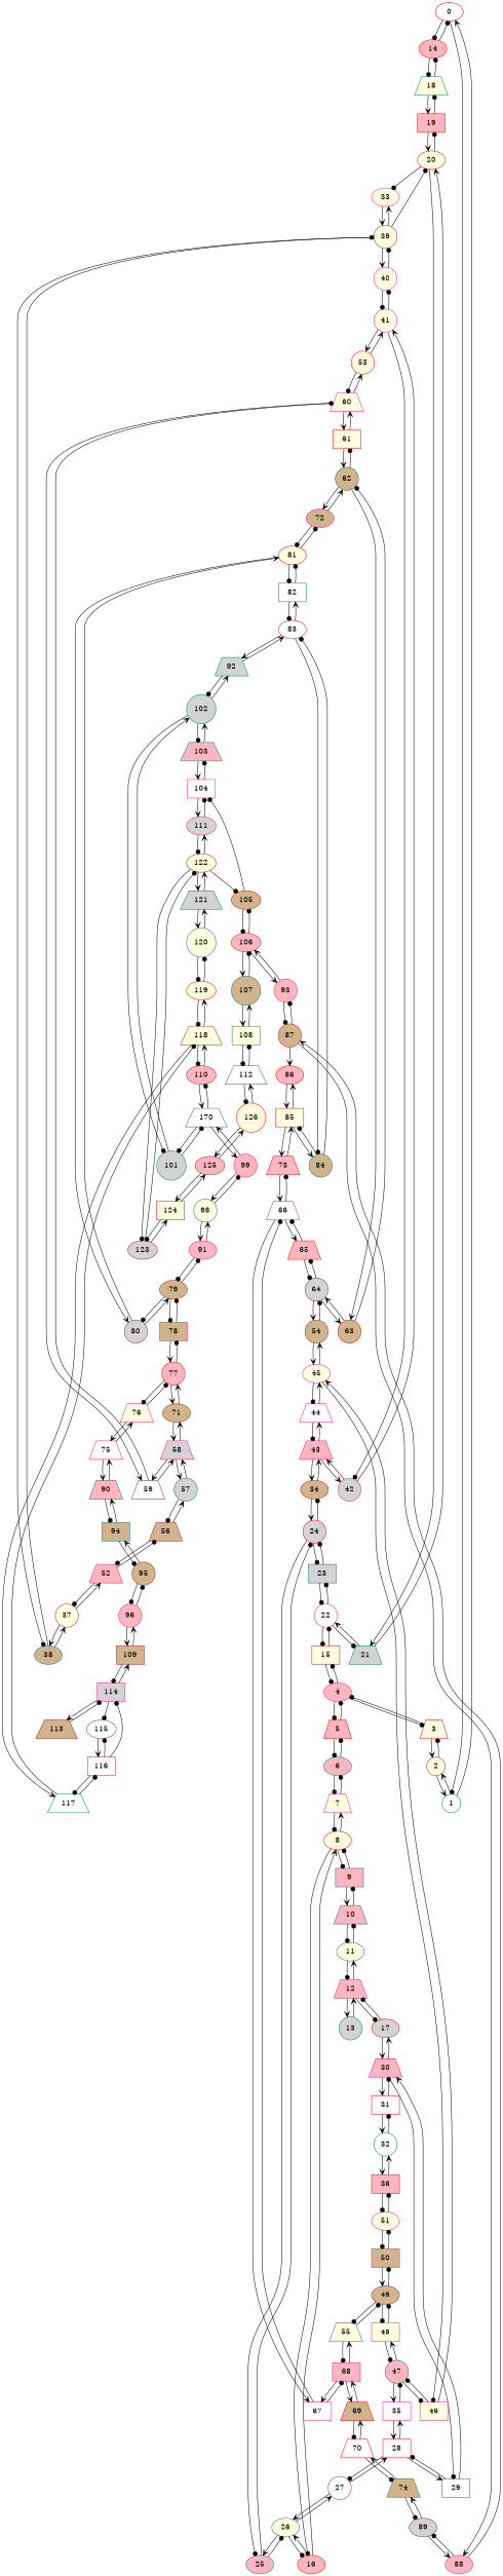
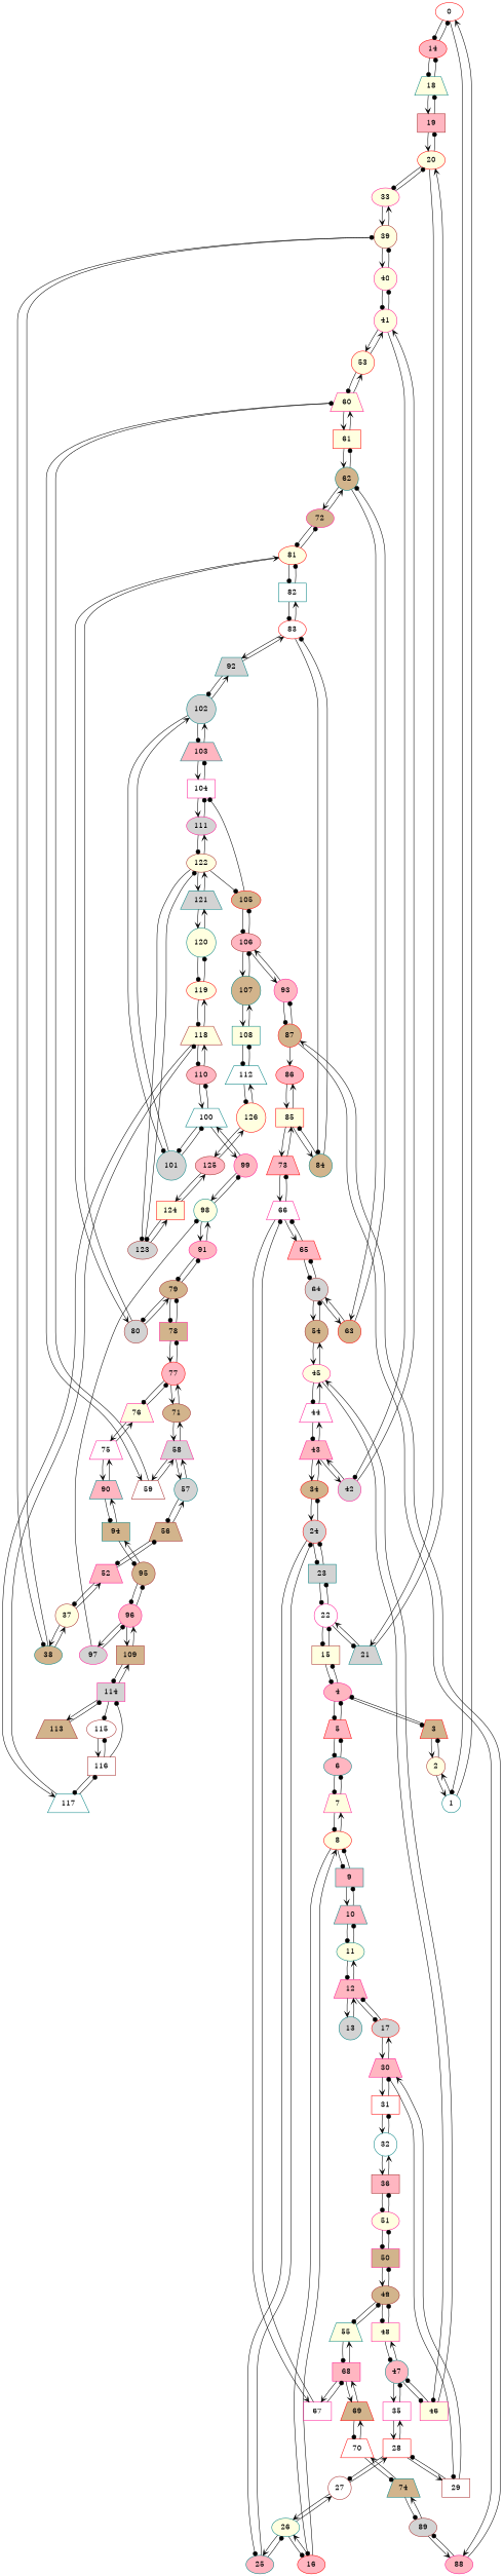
  strict digraph {
    node [color=deeppink fillcolor=lightyellow shape=ellipse style=filled]
    edge ["CNOT error"=1.0 arrowhead=dot]
    0 [color=red fillcolor=white]
    14 [color=red fillcolor=lightpink]
    1 [color=teal fillcolor=white shape=circle]
    18 [color=teal shape=trapezium]
    2 [color=brown shape=circle]
    19 [color=brown fillcolor=lightpink shape=box]
-   3 [color=red shape=trapezium]
+   3 [color=red fillcolor=tan shape=trapezium]
    20 [color=red]
    4 [fillcolor=lightpink]
    15 [color=brown shape=box]
    5 [color=red fillcolor=lightpink shape=trapezium]
    22 [fillcolor=white shape=circle]
    6 [color=teal fillcolor=lightpink]
    21 [color=teal fillcolor=lightgrey shape=trapezium]
    23 [color=teal fillcolor=lightgrey shape=box]
    7 [shape=trapezium]
    24 [color=red fillcolor=lightgrey shape=circle]
    8 [color=red]
    16 [color=red fillcolor=lightpink]
    9 [color=teal fillcolor=lightpink shape=box]
    26 [color=teal]
    10 [color=teal fillcolor=lightpink shape=trapezium]
    25 [color=teal fillcolor=lightpink]
    27 [color=brown fillcolor=white shape=circle]
    11 [color=teal]
    28 [color=red fillcolor=white shape=box]
    12 [fillcolor=lightpink shape=trapezium]
    13 [color=teal fillcolor=lightgrey shape=circle]
    17 [color=red fillcolor=lightgrey]
    30 [fillcolor=lightpink shape=trapezium]
    29 [color=brown fillcolor=white shape=box]
    31 [color=red fillcolor=white shape=box]
    32 [color=teal fillcolor=white shape=circle]
    33
    34 [color=red fillcolor=tan]
    35 [fillcolor=white shape=box]
    36 [color=brown fillcolor=lightpink shape=box]
    39 [color=brown shape=circle]
    38 [color=teal fillcolor=tan]
    40 [shape=circle]
    37 [color=brown shape=circle]
    41 [shape=circle]
    43 [fillcolor=lightpink shape=trapezium]
    42 [fillcolor=lightgrey shape=circle]
    44 [fillcolor=white shape=trapezium]
    45
    47 [color=teal fillcolor=lightpink shape=circle]
    46 [shape=box]
    48 [shape=box]
    49 [color=brown fillcolor=tan]
    51
    50 [fillcolor=tan shape=box]
    52 [fillcolor=lightpink shape=trapezium]
    53 [color=red shape=circle]
    54 [color=brown fillcolor=tan shape=circle]
    55 [color=teal shape=trapezium]
    56 [color=brown fillcolor=tan shape=trapezium]
    57 [color=teal fillcolor=lightgrey shape=circle]
    58 [fillcolor=lightgrey shape=trapezium]
    60 [shape=trapezium]
    59 [color=brown fillcolor=white shape=trapezium]
    61 [color=red shape=box]
    62 [color=teal fillcolor=tan shape=circle]
    64 [color=brown fillcolor=lightgrey shape=circle]
    63 [color=red fillcolor=tan shape=circle]
    65 [color=red fillcolor=lightpink shape=trapezium]
    66 [fillcolor=white shape=trapezium]
    68 [fillcolor=lightpink shape=box]
    67 [fillcolor=white shape=box]
    69 [color=red fillcolor=tan shape=trapezium]
    70 [color=red fillcolor=white shape=trapezium]
    71 [color=brown fillcolor=tan]
    72 [fillcolor=tan]
    73 [color=red fillcolor=lightpink shape=trapezium]
    74 [color=teal fillcolor=tan shape=trapezium]
    77 [color=red fillcolor=lightpink shape=circle]
    76 [shape=trapezium]
    78 [fillcolor=tan shape=box]
    75 [fillcolor=white shape=trapezium]
    79 [color=brown fillcolor=tan]
    81 [color=red]
    80 [color=brown fillcolor=lightgrey shape=circle]
    82 [color=teal fillcolor=white shape=box]
    83 [color=red fillcolor=white]
    85 [color=red shape=box]
    84 [color=teal fillcolor=tan shape=circle]
    86 [color=red fillcolor=lightpink]
    89 [color=brown fillcolor=lightgrey]
    88 [fillcolor=lightpink]
    87 [color=red fillcolor=tan shape=circle]
    90 [color=teal fillcolor=lightpink shape=trapezium]
    91 [fillcolor=lightpink]
    92 [color=teal fillcolor=lightgrey shape=trapezium]
    93 [fillcolor=lightpink shape=circle]
    94 [color=teal fillcolor=tan shape=box]
    95 [color=brown fillcolor=tan shape=circle]
    96 [fillcolor=lightpink shape=circle]
    98 [color=teal shape=circle]
    99 [fillcolor=lightpink shape=circle]
-   100 [color=teal fillcolor=white shape=trapezium label=170]
+   97 [fillcolor=lightgrey]
+   100 [color=teal fillcolor=white shape=trapezium]
    102 [color=teal fillcolor=lightgrey shape=circle]
    101 [color=teal fillcolor=lightgrey shape=circle]
    103 [color=teal fillcolor=lightpink shape=trapezium]
    104 [fillcolor=white shape=box]
    106 [color=brown fillcolor=lightpink]
    105 [color=red fillcolor=tan]
    107 [color=teal fillcolor=tan shape=circle]
    108 [color=teal shape=box]
    109 [color=brown fillcolor=tan shape=box]
    110 [color=brown fillcolor=lightpink]
    111 [fillcolor=lightgrey]
    112 [color=teal fillcolor=white shape=trapezium]
    114 [fillcolor=lightgrey shape=box]
    113 [color=brown fillcolor=tan shape=trapezium]
    115 [color=brown fillcolor=white]
    116 [color=brown fillcolor=white shape=box]
    118 [color=brown shape=trapezium]
    117 [color=teal fillcolor=white shape=trapezium]
    119 [color=red]
    120 [color=teal shape=circle]
    122 [color=brown]
    121 [color=teal fillcolor=lightgrey shape=trapezium]
    123 [color=brown fillcolor=lightgrey]
    124 [color=red shape=box]
    126 [color=red shape=circle]
    125 [color=brown fillcolor=lightpink]
    0 -> 14 ["CNOT error"=0.0218]
    0 -> 1
    14 -> 0 ["CNOT error"=0.0218]
    14 -> 18 ["CNOT error"=0.00739]
    1 -> 0 [arrowhead=vee]
    1 -> 2 ["CNOT error"=0.00672 arrowhead=vee]
    18 -> 14 ["CNOT error"=0.00739]
    18 -> 19 [arrowhead=vee]
    2 -> 1 ["CNOT error"=0.00672 arrowhead=vee]
    2 -> 3 ["CNOT error"=0.00534]
    19 -> 18
    19 -> 20 ["CNOT error"=0.00617 arrowhead=vee]
    3 -> 2 ["CNOT error"=0.00534 arrowhead=vee]
    3 -> 4
    20 -> 19 ["CNOT error"=0.00617]
    20 -> 21 ["CNOT error"=0.015 arrowhead=vee]
    20 -> 33
    4 -> 3
    4 -> 15 ["CNOT error"=0.01106]
    4 -> 5 ["CNOT error"=0.00929]
    15 -> 4 ["CNOT error"=0.01106]
    15 -> 22 ["CNOT error"=0.0142]
    5 -> 4 ["CNOT error"=0.00929]
    5 -> 6 ["CNOT error"=0.01046]
    22 -> 15 ["CNOT error"=0.0142]
    22 -> 21 ["CNOT error"=0.00552]
    22 -> 23
    6 -> 5 ["CNOT error"=0.01046]
    6 -> 7 ["CNOT error"=0.01251]
    21 -> 20 ["CNOT error"=0.015 arrowhead=vee]
    21 -> 22 ["CNOT error"=0.00552 arrowhead=vee]
    23 -> 22
    23 -> 24 ["CNOT error"=0.01439]
    7 -> 6 ["CNOT error"=0.01251]
    7 -> 8
    24 -> 23 ["CNOT error"=0.01439]
    24 -> 25
    24 -> 34 ["CNOT error"=0.00955]
    8 -> 7 [arrowhead=vee]
    8 -> 16 ["CNOT error"=0.00973]
    8 -> 9 ["CNOT error"=0.02375]
    16 -> 8 ["CNOT error"=0.00973 arrowhead=vee]
    16 -> 26 [arrowhead=vee]
    9 -> 8 ["CNOT error"=0.02375]
    9 -> 10 ["CNOT error"=0.00923 arrowhead=vee]
    26 -> 16
    26 -> 25 ["CNOT error"=0.01222 arrowhead=vee]
    26 -> 27 ["CNOT error"=0.01218 arrowhead=vee]
    10 -> 9 ["CNOT error"=0.00923]
    10 -> 11
    25 -> 24
    25 -> 26 ["CNOT error"=0.01222]
    27 -> 26 ["CNOT error"=0.01218 arrowhead=vee]
    27 -> 28 [arrowhead=vee]
    11 -> 10
    11 -> 12 ["CNOT error"=0.04618]
    28 -> 27
    28 -> 29 ["CNOT error"=0.01468 arrowhead=vee]
    28 -> 35 ["CNOT error"=0.01497 arrowhead=vee]
    12 -> 11 ["CNOT error"=0.04618 arrowhead=vee]
    12 -> 13 ["CNOT error"=0.00611 arrowhead=vee]
    12 -> 17
    13 -> 12 ["CNOT error"=0.00611 arrowhead=vee]
    17 -> 12
    17 -> 30 ["CNOT error"=0.02143 arrowhead=vee]
    30 -> 17 ["CNOT error"=0.02143 arrowhead=vee]
    30 -> 29
    30 -> 31 ["CNOT error"=0.01364 arrowhead=vee]
    29 -> 28 ["CNOT error"=0.01468]
    29 -> 30 [arrowhead=vee]
    31 -> 30 ["CNOT error"=0.01364]
    31 -> 32 ["CNOT error"=0.00884 arrowhead=vee]
    32 -> 31 ["CNOT error"=0.00884]
    32 -> 36 [arrowhead=vee]
-   39 -> 20
+   33 -> 20
    33 -> 39 ["CNOT error"=0.02809 arrowhead=vee]
    34 -> 24 ["CNOT error"=0.00955 arrowhead=vee]
    34 -> 43 [arrowhead=vee]
    35 -> 28 ["CNOT error"=0.01497 arrowhead=vee]
    35 -> 47 ["CNOT error"=0.01443]
    36 -> 32 [arrowhead=vee]
    36 -> 51 ["CNOT error"=0.00801]
    39 -> 33 ["CNOT error"=0.02809 arrowhead=vee]
    39 -> 38 ["CNOT error"=0.0142]
    39 -> 40 [arrowhead=vee]
    38 -> 39 ["CNOT error"=0.0142]
    38 -> 37 [arrowhead=vee]
    40 -> 39
    40 -> 41 ["CNOT error"=0.01397]
    37 -> 38 [arrowhead=vee]
    37 -> 52 ["CNOT error"=0.0136 arrowhead=vee]
    41 -> 40 ["CNOT error"=0.01397]
    41 -> 42
    41 -> 53 ["CNOT error"=0.00444 arrowhead=vee]
    43 -> 34 [arrowhead=vee]
    43 -> 42 ["CNOT error"=0.00876 arrowhead=vee]
    43 -> 44 ["CNOT error"=0.00759 arrowhead=vee]
    42 -> 41 [arrowhead=vee]
    42 -> 43 ["CNOT error"=0.00876 arrowhead=vee]
    44 -> 43 ["CNOT error"=0.00759]
    44 -> 45 ["CNOT error"=0.00897 arrowhead=vee]
    45 -> 44 ["CNOT error"=0.00897]
    45 -> 46 ["CNOT error"=0.00874]
    45 -> 54 [arrowhead=vee]
    47 -> 35 ["CNOT error"=0.01443 arrowhead=vee]
    47 -> 46
    47 -> 48 ["CNOT error"=0.01345 arrowhead=vee]
    46 -> 45 ["CNOT error"=0.00874 arrowhead=vee]
    46 -> 47
    48 -> 47 ["CNOT error"=0.01345]
    48 -> 49 ["CNOT error"=0.00813]
    49 -> 48 ["CNOT error"=0.00813]
    49 -> 50 ["CNOT error"=0.24191]
    49 -> 55
    51 -> 36 ["CNOT error"=0.00801]
    51 -> 50
    50 -> 49 ["CNOT error"=0.24191 arrowhead=vee]
    50 -> 51
    52 -> 37 ["CNOT error"=0.0136]
    52 -> 56
    53 -> 41 ["CNOT error"=0.00444 arrowhead=vee]
    53 -> 60 ["CNOT error"=0.00599]
    54 -> 45 [arrowhead=vee]
    54 -> 64 ["CNOT error"=0.01063]
    55 -> 49
    55 -> 68 ["CNOT error"=0.00819]
    56 -> 52
    56 -> 57 ["CNOT error"=0.02457 arrowhead=vee]
    57 -> 56 ["CNOT error"=0.02457]
    57 -> 58 ["CNOT error"=0.01471 arrowhead=vee]
    58 -> 57 ["CNOT error"=0.01471 arrowhead=vee]
    58 -> 59 [arrowhead=vee]
    58 -> 71 ["CNOT error"=0.01944 arrowhead=vee]
    60 -> 53 ["CNOT error"=0.00599 arrowhead=vee]
    60 -> 59 ["CNOT error"=0.01477 arrowhead=vee]
    60 -> 61 [arrowhead=vee]
    59 -> 58 [arrowhead=vee]
    59 -> 60 ["CNOT error"=0.01477]
    61 -> 60 [arrowhead=vee]
    61 -> 62 ["CNOT error"=0.01018 arrowhead=vee]
    62 -> 61 ["CNOT error"=0.01018]
    62 -> 63 ["CNOT error"=0.00843 arrowhead=vee]
    62 -> 72 [arrowhead=vee]
    64 -> 54 ["CNOT error"=0.01063 arrowhead=vee]
    64 -> 63 ["CNOT error"=0.00954 arrowhead=vee]
    64 -> 65
    63 -> 62 ["CNOT error"=0.00843]
    63 -> 64 ["CNOT error"=0.00954 arrowhead=vee]
    65 -> 64
    65 -> 66 ["CNOT error"=0.02245]
    66 -> 65 ["CNOT error"=0.02245 arrowhead=vee]
    66 -> 67 ["CNOT error"=0.01801 arrowhead=vee]
    66 -> 73
    68 -> 55 ["CNOT error"=0.00819 arrowhead=vee]
    68 -> 67 ["CNOT error"=0.01783 arrowhead=vee]
    68 -> 69 [arrowhead=vee]
    67 -> 66 ["CNOT error"=0.01801]
    67 -> 68 ["CNOT error"=0.01783]
    69 -> 68 [arrowhead=vee]
    69 -> 70 ["CNOT error"=0.00965]
    70 -> 69 ["CNOT error"=0.00965 arrowhead=vee]
    70 -> 74 ["CNOT error"=0.0078]
    71 -> 58 ["CNOT error"=0.01944 arrowhead=vee]
    71 -> 77 ["CNOT error"=0.01427 arrowhead=vee]
    72 -> 62 [arrowhead=vee]
    72 -> 81 ["CNOT error"=0.00823]
    73 -> 66 [arrowhead=vee]
    73 -> 85 ["CNOT error"=0.01181 arrowhead=vee]
    74 -> 70 ["CNOT error"=0.0078 arrowhead=vee]
    74 -> 89 ["CNOT error"=0.00623]
    77 -> 71 ["CNOT error"=0.01427 arrowhead=vee]
    77 -> 76 ["CNOT error"=0.0094]
    77 -> 78
    76 -> 77 ["CNOT error"=0.0094]
    76 -> 75 ["CNOT error"=0.00811 arrowhead=vee]
    78 -> 77 [arrowhead=vee]
    78 -> 79 ["CNOT error"=0.00897]
    75 -> 76 ["CNOT error"=0.00811 arrowhead=vee]
    75 -> 90 [arrowhead=vee]
    79 -> 78 ["CNOT error"=0.00897]
    79 -> 80 ["CNOT error"=0.01275]
    79 -> 91
    81 -> 72 ["CNOT error"=0.00823]
    81 -> 80 [arrowhead=vee]
    81 -> 82 ["CNOT error"=0.00819]
    80 -> 79 ["CNOT error"=0.01275 arrowhead=vee]
    80 -> 81 [arrowhead=vee]
    82 -> 81 ["CNOT error"=0.00819]
    82 -> 83
    83 -> 82 [arrowhead=vee]
    83 -> 84 ["CNOT error"=0.01145]
    83 -> 92 ["CNOT error"=0.00842 arrowhead=vee]
    85 -> 73 ["CNOT error"=0.01181 arrowhead=vee]
    85 -> 84 ["CNOT error"=0.00727 arrowhead=vee]
    85 -> 86 [arrowhead=vee]
    84 -> 83 ["CNOT error"=0.01145]
    84 -> 85 ["CNOT error"=0.00727]
    86 -> 85 [arrowhead=vee]
    89 -> 74 ["CNOT error"=0.00623 arrowhead=vee]
    89 -> 88 [arrowhead=vee]
    88 -> 89
    88 -> 87 ["CNOT error"=0.01243 arrowhead=vee]
    87 -> 86 ["CNOT error"=0.03262 arrowhead=vee]
    87 -> 88 ["CNOT error"=0.01243 arrowhead=vee]
    87 -> 93
    90 -> 75 [arrowhead=vee]
    90 -> 94 ["CNOT error"=0.0071]
    91 -> 79
    91 -> 98 ["CNOT error"=0.01113 arrowhead=vee]
    92 -> 83 ["CNOT error"=0.00842 arrowhead=vee]
    92 -> 102 ["CNOT error"=0.01619]
    93 -> 87
    93 -> 106 ["CNOT error"=0.01525 arrowhead=vee]
    94 -> 90 ["CNOT error"=0.0071 arrowhead=vee]
    94 -> 95 ["CNOT error"=0.02179]
    95 -> 94 ["CNOT error"=0.02179 arrowhead=vee]
    95 -> 96
    96 -> 95
+   96 -> 97 ["CNOT error"=0.01383 arrowhead=vee]
    96 -> 109 ["CNOT error"=0.01314 arrowhead=vee]
    98 -> 91 ["CNOT error"=0.01113 arrowhead=vee]
    98 -> 99 ["CNOT error"=0.01443]
    99 -> 98 ["CNOT error"=0.01443 arrowhead=vee]
    99 -> 100 ["CNOT error"=0.01275 arrowhead=vee]
+   97 -> 96 ["CNOT error"=0.01383]
+   97 -> 98
    100 -> 99 ["CNOT error"=0.01275 arrowhead=vee]
    100 -> 101
    100 -> 110 ["CNOT error"=0.00838]
    102 -> 92 ["CNOT error"=0.01619 arrowhead=vee]
    102 -> 101 ["CNOT error"=0.01196]
    102 -> 103
    101 -> 100
    101 -> 102 ["CNOT error"=0.01196 arrowhead=vee]
    103 -> 102 [arrowhead=vee]
    103 -> 104 ["CNOT error"=0.02094 arrowhead=vee]
    104 -> 103 ["CNOT error"=0.02094]
    104 -> 111 ["CNOT error"=0.01155 arrowhead=vee]
    106 -> 93 ["CNOT error"=0.01525 arrowhead=vee]
    106 -> 105 ["CNOT error"=0.01342]
    106 -> 107 [arrowhead=vee]
    105 -> 104
    105 -> 106 ["CNOT error"=0.01342]
    107 -> 106
    107 -> 108 ["CNOT error"=0.01803 arrowhead=vee]
    108 -> 107 ["CNOT error"=0.01803 arrowhead=vee]
    108 -> 112 ["CNOT error"=0.00815]
    109 -> 96 ["CNOT error"=0.01314 arrowhead=vee]
    109 -> 114 ["CNOT error"=0.01012]
    110 -> 100 ["CNOT error"=0.00838 arrowhead=vee]
    110 -> 118 ["CNOT error"=0.01014 arrowhead=vee]
    111 -> 104 ["CNOT error"=0.01155]
    111 -> 122
    112 -> 108 ["CNOT error"=0.00815]
    112 -> 126
    114 -> 109 ["CNOT error"=0.01012 arrowhead=vee]
    114 -> 113 ["CNOT error"=0.00562 arrowhead=vee]
    114 -> 115
    113 -> 114 ["CNOT error"=0.00562]
    115 -> 116 ["CNOT error"=0.00798 arrowhead=vee]
    116 -> 114
    116 -> 115 ["CNOT error"=0.00798]
    116 -> 117 ["CNOT error"=0.00681]
    118 -> 110 ["CNOT error"=0.01014]
    118 -> 117 [arrowhead=vee]
    118 -> 119 ["CNOT error"=0.00669 arrowhead=vee]
    117 -> 116 ["CNOT error"=0.00681]
    117 -> 118
    119 -> 118 ["CNOT error"=0.00669]
    119 -> 120
    120 -> 119
    120 -> 121 ["CNOT error"=0.00747 arrowhead=vee]
    122 -> 105
    122 -> 111 [arrowhead=vee]
    122 -> 121 ["CNOT error"=0.00968 arrowhead=vee]
    122 -> 123 ["CNOT error"=0.00823]
    121 -> 120 ["CNOT error"=0.00747 arrowhead=vee]
    121 -> 122 ["CNOT error"=0.00968 arrowhead=vee]
    123 -> 122 ["CNOT error"=0.00823]
    123 -> 124 ["CNOT error"=0.01127 arrowhead=vee]
    124 -> 123 ["CNOT error"=0.01127]
    124 -> 125 [arrowhead=vee]
    126 -> 112 [arrowhead=vee]
    126 -> 125 ["CNOT error"=0.02891 arrowhead=vee]
    125 -> 124 [arrowhead=vee]
    125 -> 126 ["CNOT error"=0.02891 arrowhead=vee]
  }
